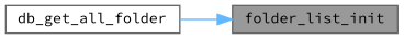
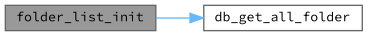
  digraph {
    rankdir=RL
    fontname="Source Code Pro"
    node [fontname="Source Code Pro" fontsize=10 shape=box style=filled]
    n1 [color=gray40 fillcolor=grey60 fontcolor=black height=0.2 label=folder_list_init width=0.4]
    n2 [color=grey40 fillcolor=white height=0.2 label=db_get_all_folder width=0.4]
-   n1 -> n2 [color=steelblue1 dir=back fontname="Source Code Pro" fontsize=10 labelfontname=Helvetica labelfontsize=10 style=solid]
+   n2 -> n1 [color=steelblue1 dir=back fontname="Source Code Pro" fontsize=10 labelfontname=Helvetica labelfontsize=10 style=solid]
  }
